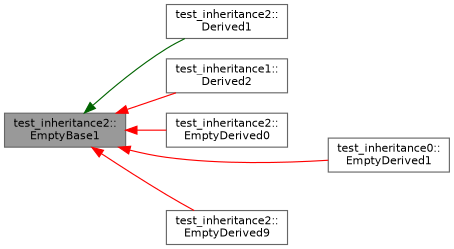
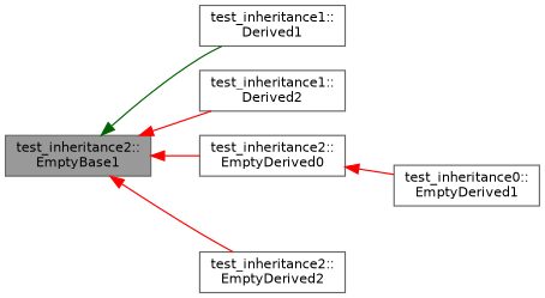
  digraph {
    rankdir=LR
    node [color=gray40 fillcolor=white fontname=Helvetica fontsize=10 shape=box style=filled]
    edge [color=red dir=back fontname=Helvetica fontsize=10 labelfontname=Helvetica labelfontsize=10 style=solid]
    n1 [fillcolor=grey60 fontcolor=black height=0.2 label="test_inheritance2::\lEmptyBase1" width=0.4]
-   n2 [height=0.2 label="test_inheritance2::\lDerived1" width=0.4]
+   n2 [height=0.2 label="test_inheritance1::\lDerived1" width=0.4]
    n3 [height=0.2 label="test_inheritance1::\lDerived2" width=0.4]
    n4 [height=0.2 label="test_inheritance2::\lEmptyDerived0" width=0.4]
    n5 [height=0.2 label="test_inheritance0::\lEmptyDerived1" width=0.4]
-   n6 [height=0.2 label="test_inheritance2::\lEmptyDerived9" width=0.4]
+   n6 [height=0.2 label="test_inheritance2::\lEmptyDerived2" width=0.4]
    n1 -> n2 [color=darkgreen]
    n1 -> n3
    n1 -> n4
-   n1 -> n5
+   n4 -> n5
    n1 -> n6
  }
